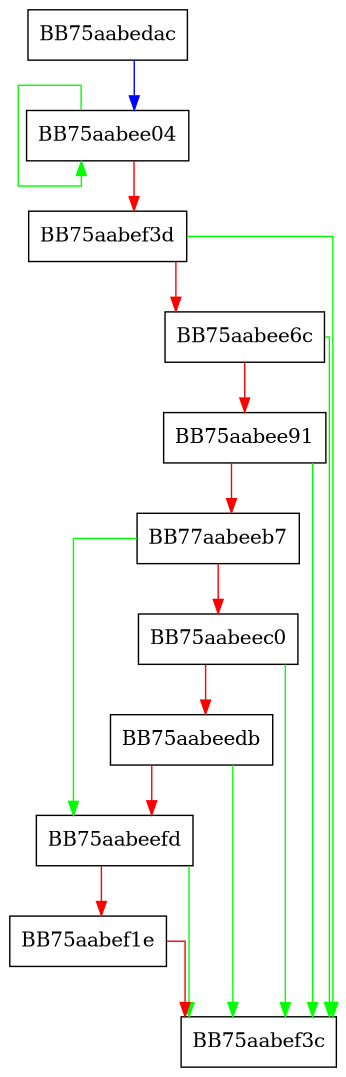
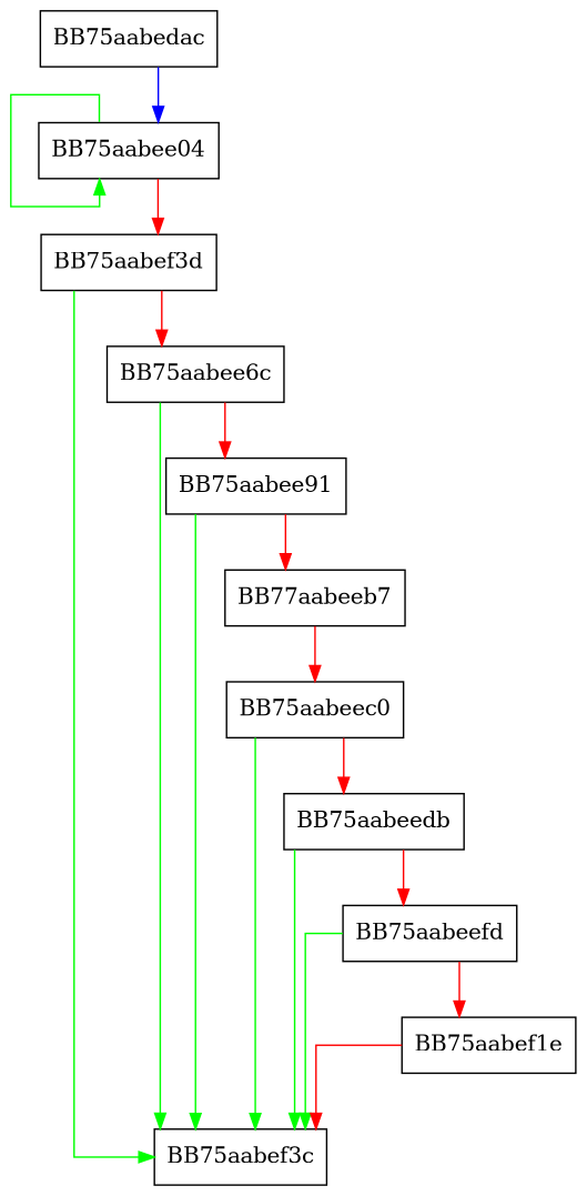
  digraph {
    splines=ortho
    node [shape=box]
    edge [color=red]
    BB75aabedac
    BB75aabee04
    n3 [label=BB75aabef3d]
    BB75aabef3c
    BB75aabee6c
    BB75aabee91
    n7 [label=BB77aabeeb7]
    BB75aabeefd
    BB75aabeec0
    BB75aabef1e
    BB75aabeedb
    BB75aabedac -> BB75aabee04 [color=blue]
    BB75aabee04 -> BB75aabee04 [color=green]
    BB75aabee04 -> n3
    n3 -> BB75aabef3c [color=green]
    n3 -> BB75aabee6c
    BB75aabee6c -> BB75aabef3c [color=green]
    BB75aabee6c -> BB75aabee91
    BB75aabee91 -> BB75aabef3c [color=green]
    BB75aabee91 -> n7
-   n7 -> BB75aabeefd [color=green]
    n7 -> BB75aabeec0
    BB75aabeefd -> BB75aabef3c [color=green]
    BB75aabeefd -> BB75aabef1e
    BB75aabeec0 -> BB75aabef3c [color=green]
    BB75aabeec0 -> BB75aabeedb
    BB75aabef1e -> BB75aabef3c
    BB75aabeedb -> BB75aabef3c [color=green]
    BB75aabeedb -> BB75aabeefd
  }
